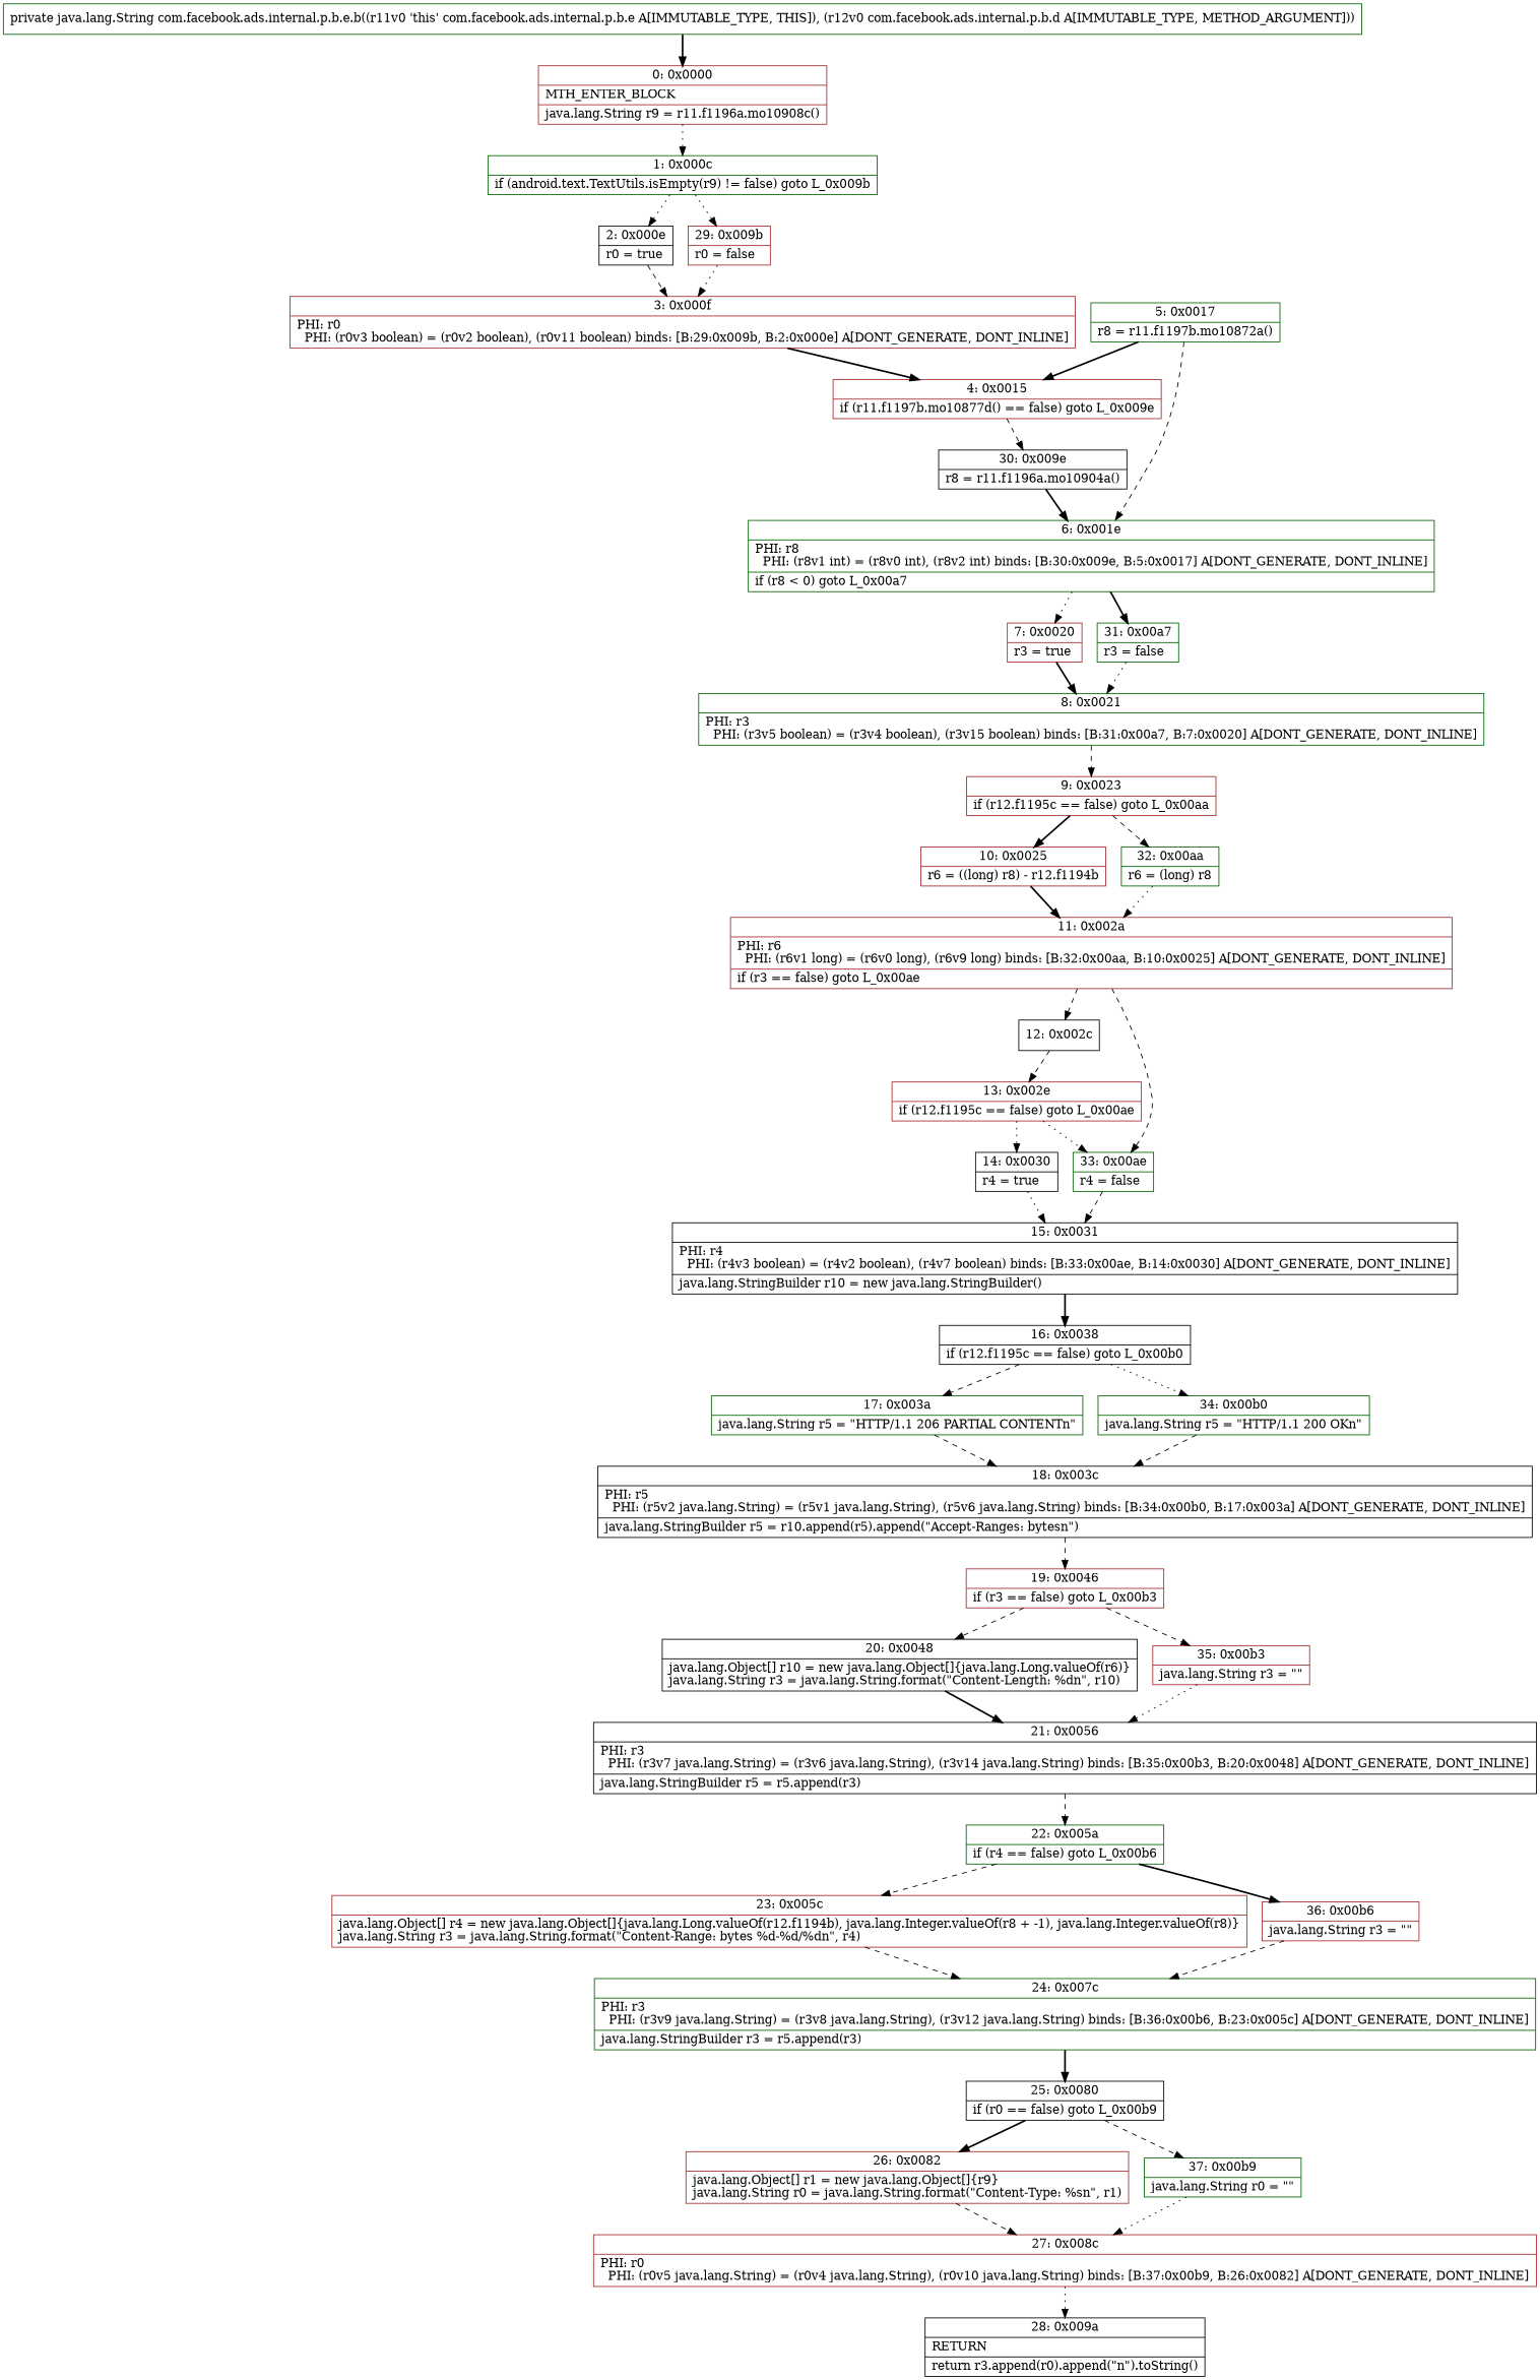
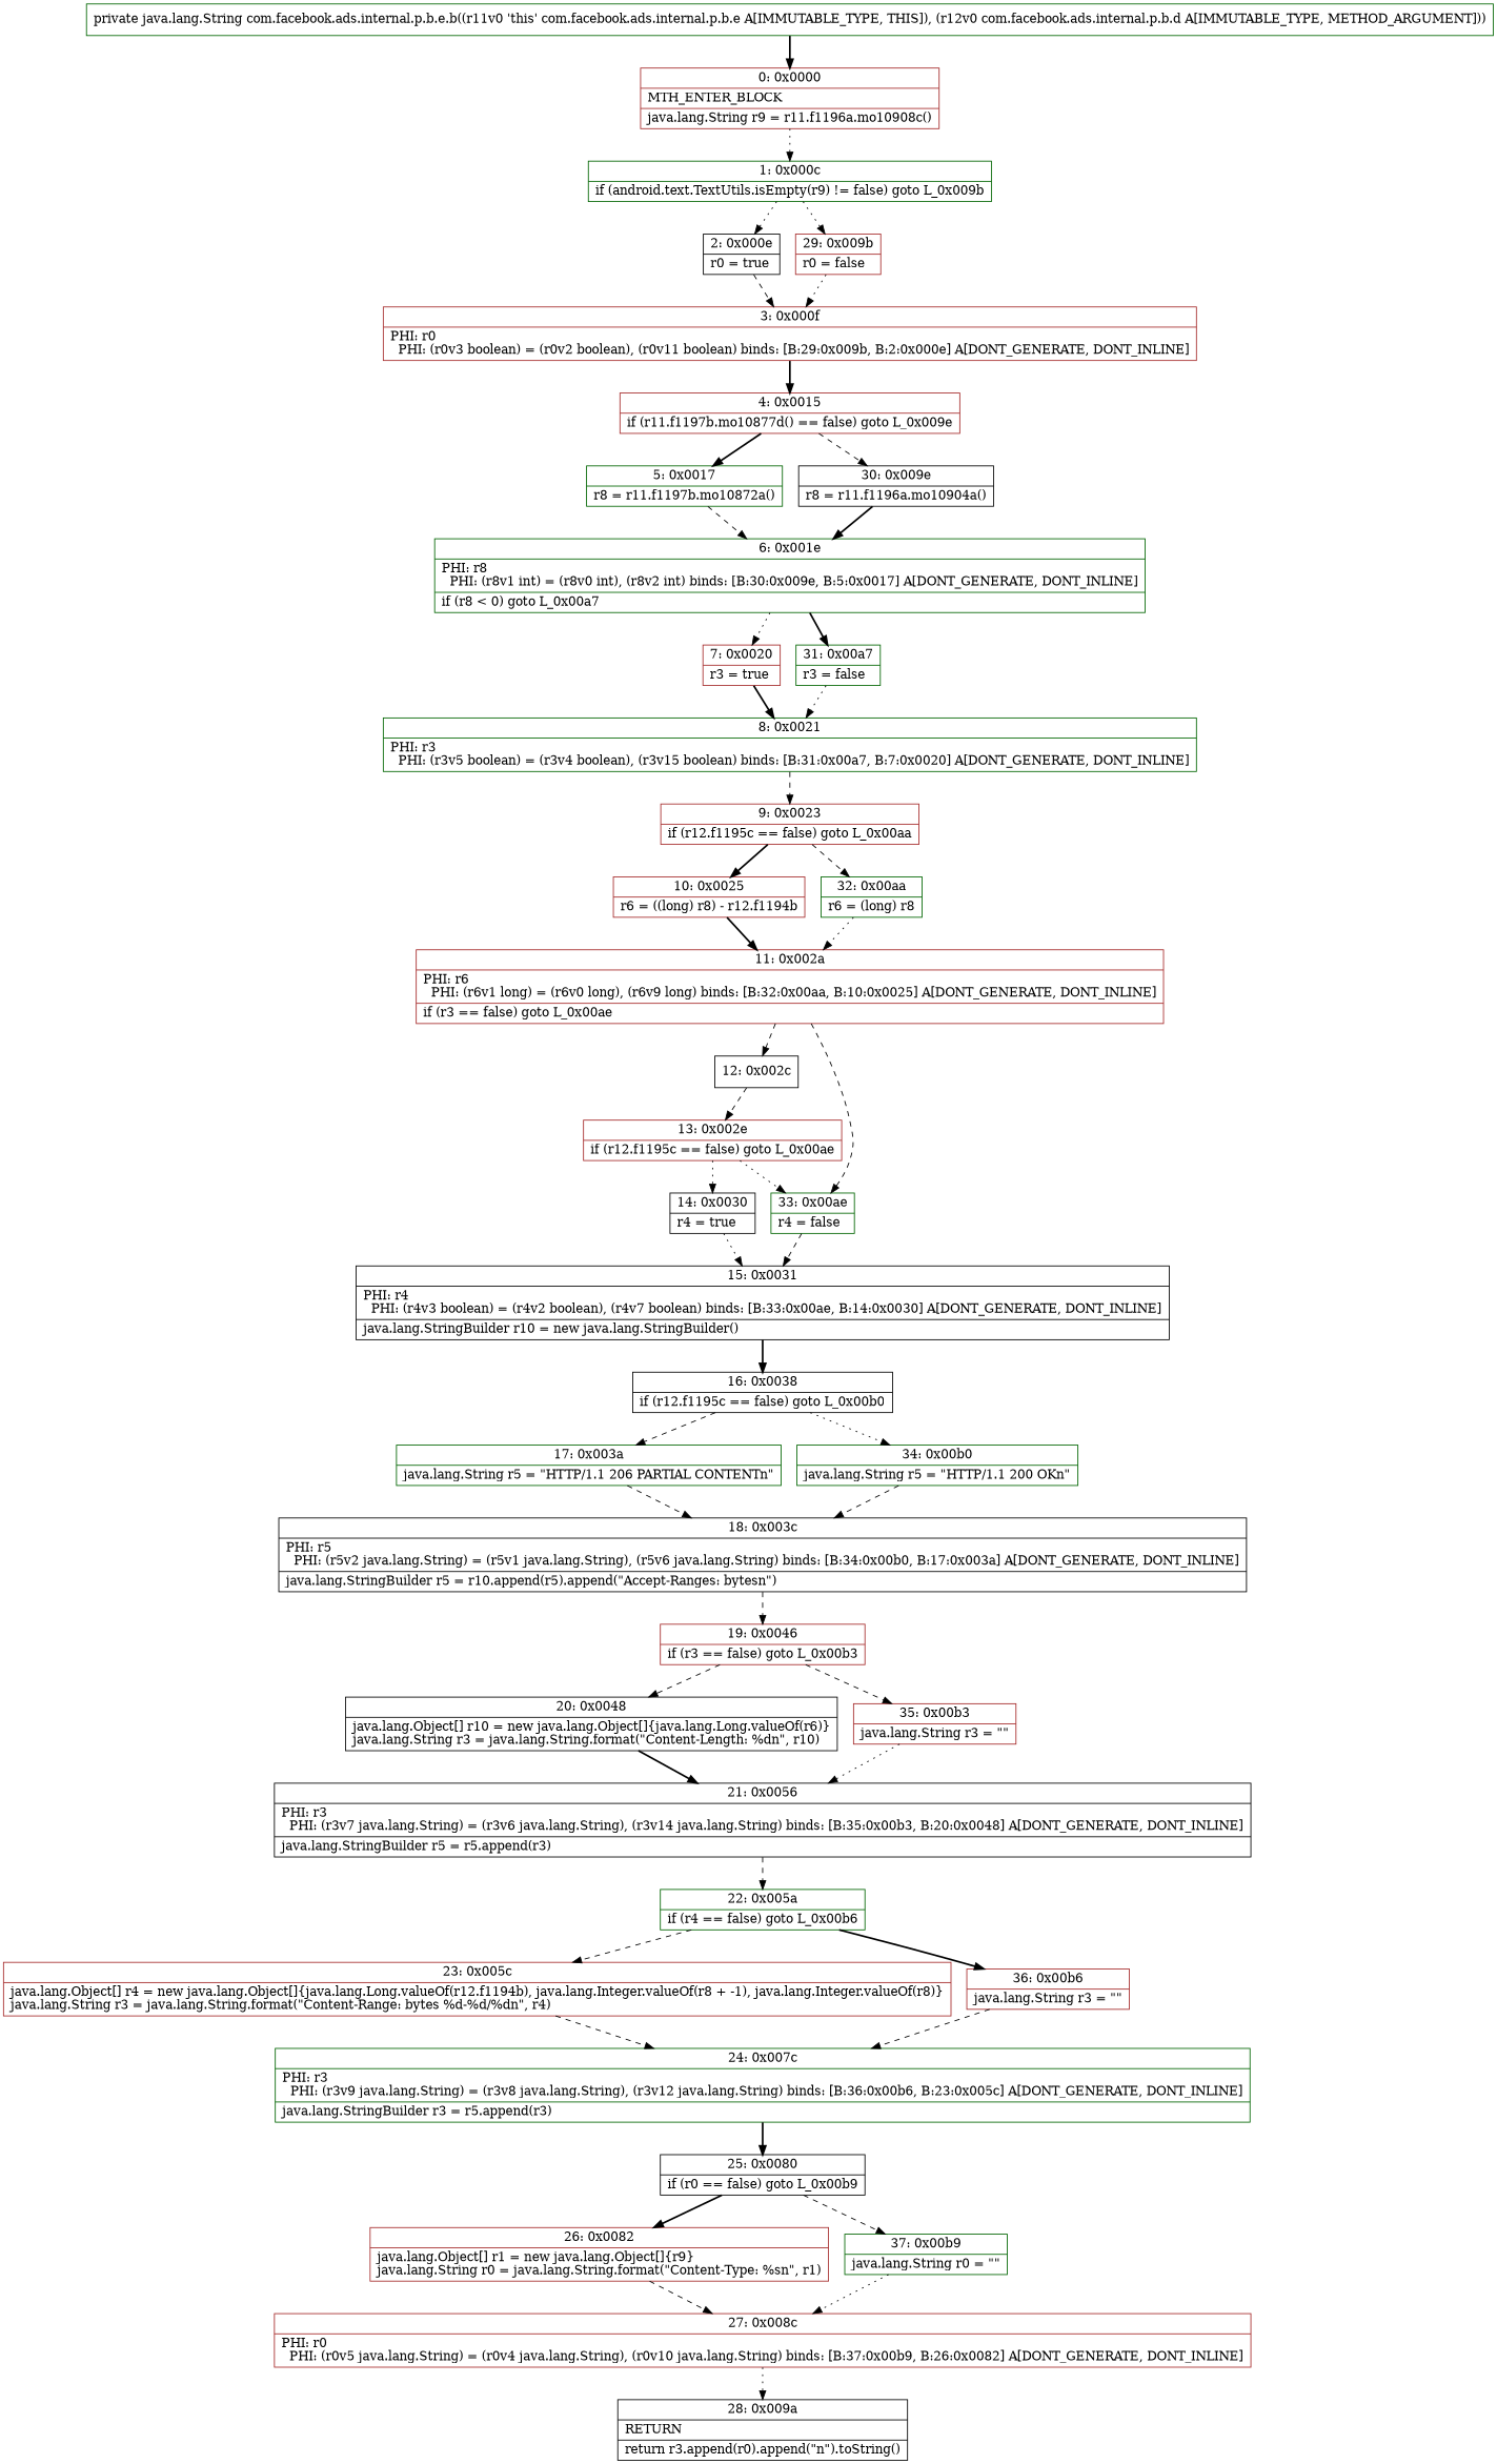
  digraph {
    node [color=brown shape=record]
    edge [style=dashed]
    n1 [label="{0\:\ 0x0000|MTH_ENTER_BLOCK\l|java.lang.String r9 = r11.f1196a.mo10908c()\l}"]
    n2 [color=darkgreen label="{1\:\ 0x000c|if (android.text.TextUtils.isEmpty(r9) != false) goto L_0x009b\l}"]
    n3 [color=black label="{2\:\ 0x000e|r0 = true\l}"]
    n4 [label="{29\:\ 0x009b|r0 = false\l}"]
    n5 [label="{3\:\ 0x000f|PHI: r0 \l  PHI: (r0v3 boolean) = (r0v2 boolean), (r0v11 boolean) binds: [B:29:0x009b, B:2:0x000e] A[DONT_GENERATE, DONT_INLINE]\l}"]
    n6 [label="{4\:\ 0x0015|if (r11.f1197b.mo10877d() == false) goto L_0x009e\l}"]
    n7 [color=darkgreen label="{5\:\ 0x0017|r8 = r11.f1197b.mo10872a()\l}"]
    n8 [color=black label="{30\:\ 0x009e|r8 = r11.f1196a.mo10904a()\l}"]
    n9 [color=darkgreen label="{6\:\ 0x001e|PHI: r8 \l  PHI: (r8v1 int) = (r8v0 int), (r8v2 int) binds: [B:30:0x009e, B:5:0x0017] A[DONT_GENERATE, DONT_INLINE]\l|if (r8 \< 0) goto L_0x00a7\l}"]
    n10 [label="{7\:\ 0x0020|r3 = true\l}"]
    n11 [color=darkgreen label="{31\:\ 0x00a7|r3 = false\l}"]
    n12 [color=darkgreen label="{8\:\ 0x0021|PHI: r3 \l  PHI: (r3v5 boolean) = (r3v4 boolean), (r3v15 boolean) binds: [B:31:0x00a7, B:7:0x0020] A[DONT_GENERATE, DONT_INLINE]\l}"]
    n13 [label="{9\:\ 0x0023|if (r12.f1195c == false) goto L_0x00aa\l}"]
    n14 [label="{10\:\ 0x0025|r6 = ((long) r8) \- r12.f1194b\l}"]
    n15 [color=darkgreen label="{32\:\ 0x00aa|r6 = (long) r8\l}"]
    n16 [label="{11\:\ 0x002a|PHI: r6 \l  PHI: (r6v1 long) = (r6v0 long), (r6v9 long) binds: [B:32:0x00aa, B:10:0x0025] A[DONT_GENERATE, DONT_INLINE]\l|if (r3 == false) goto L_0x00ae\l}"]
    n17 [color=black label="{12\:\ 0x002c}"]
    n18 [color=darkgreen label="{33\:\ 0x00ae|r4 = false\l}"]
    n19 [label="{13\:\ 0x002e|if (r12.f1195c == false) goto L_0x00ae\l}"]
    n20 [color=black label="{15\:\ 0x0031|PHI: r4 \l  PHI: (r4v3 boolean) = (r4v2 boolean), (r4v7 boolean) binds: [B:33:0x00ae, B:14:0x0030] A[DONT_GENERATE, DONT_INLINE]\l|java.lang.StringBuilder r10 = new java.lang.StringBuilder()\l}"]
    n21 [color=black label="{14\:\ 0x0030|r4 = true\l}"]
    n22 [color=black label="{16\:\ 0x0038|if (r12.f1195c == false) goto L_0x00b0\l}"]
    n23 [color=darkgreen label="{17\:\ 0x003a|java.lang.String r5 = \"HTTP\/1.1 206 PARTIAL CONTENTn\"\l}"]
    n24 [color=darkgreen label="{34\:\ 0x00b0|java.lang.String r5 = \"HTTP\/1.1 200 OKn\"\l}"]
    n25 [color=black label="{18\:\ 0x003c|PHI: r5 \l  PHI: (r5v2 java.lang.String) = (r5v1 java.lang.String), (r5v6 java.lang.String) binds: [B:34:0x00b0, B:17:0x003a] A[DONT_GENERATE, DONT_INLINE]\l|java.lang.StringBuilder r5 = r10.append(r5).append(\"Accept\-Ranges: bytesn\")\l}"]
    n26 [label="{19\:\ 0x0046|if (r3 == false) goto L_0x00b3\l}"]
    n27 [color=black label="{20\:\ 0x0048|java.lang.Object[] r10 = new java.lang.Object[]\{java.lang.Long.valueOf(r6)\}\ljava.lang.String r3 = java.lang.String.format(\"Content\-Length: %dn\", r10)\l}"]
    n28 [label="{35\:\ 0x00b3|java.lang.String r3 = \"\"\l}"]
    n29 [color=black label="{21\:\ 0x0056|PHI: r3 \l  PHI: (r3v7 java.lang.String) = (r3v6 java.lang.String), (r3v14 java.lang.String) binds: [B:35:0x00b3, B:20:0x0048] A[DONT_GENERATE, DONT_INLINE]\l|java.lang.StringBuilder r5 = r5.append(r3)\l}"]
    n30 [color=darkgreen label="{22\:\ 0x005a|if (r4 == false) goto L_0x00b6\l}"]
    n31 [label="{23\:\ 0x005c|java.lang.Object[] r4 = new java.lang.Object[]\{java.lang.Long.valueOf(r12.f1194b), java.lang.Integer.valueOf(r8 + \-1), java.lang.Integer.valueOf(r8)\}\ljava.lang.String r3 = java.lang.String.format(\"Content\-Range: bytes %d\-%d\/%dn\", r4)\l}"]
    n32 [label="{36\:\ 0x00b6|java.lang.String r3 = \"\"\l}"]
    n33 [color=darkgreen label="{24\:\ 0x007c|PHI: r3 \l  PHI: (r3v9 java.lang.String) = (r3v8 java.lang.String), (r3v12 java.lang.String) binds: [B:36:0x00b6, B:23:0x005c] A[DONT_GENERATE, DONT_INLINE]\l|java.lang.StringBuilder r3 = r5.append(r3)\l}"]
    n34 [color=black label="{25\:\ 0x0080|if (r0 == false) goto L_0x00b9\l}"]
    n35 [label="{26\:\ 0x0082|java.lang.Object[] r1 = new java.lang.Object[]\{r9\}\ljava.lang.String r0 = java.lang.String.format(\"Content\-Type: %sn\", r1)\l}"]
    n36 [color=darkgreen label="{37\:\ 0x00b9|java.lang.String r0 = \"\"\l}"]
    n37 [label="{27\:\ 0x008c|PHI: r0 \l  PHI: (r0v5 java.lang.String) = (r0v4 java.lang.String), (r0v10 java.lang.String) binds: [B:37:0x00b9, B:26:0x0082] A[DONT_GENERATE, DONT_INLINE]\l}"]
    n38 [color=black label="{28\:\ 0x009a|RETURN\l|return r3.append(r0).append(\"n\").toString()\l}"]
    n39 [color=darkgreen label="{private java.lang.String com.facebook.ads.internal.p.b.e.b((r11v0 'this' com.facebook.ads.internal.p.b.e A[IMMUTABLE_TYPE, THIS]), (r12v0 com.facebook.ads.internal.p.b.d A[IMMUTABLE_TYPE, METHOD_ARGUMENT])) }"]
    n1 -> n2 [style=dotted]
    n2 -> n3 [style=dotted]
    n2 -> n4 [style=dotted]
    n3 -> n5
    n4 -> n5 [style=dotted]
    n5 -> n6 [style=bold]
-   n7 -> n6 [style=bold]
+   n6 -> n7 [style=bold]
    n6 -> n8
    n7 -> n9
    n8 -> n9 [style=bold]
    n9 -> n10 [style=dotted]
    n9 -> n11 [style=bold]
    n10 -> n12 [style=bold]
    n11 -> n12 [style=dotted]
    n12 -> n13
    n13 -> n14 [style=bold]
    n13 -> n15
    n14 -> n16 [style=bold]
    n15 -> n16 [style=dotted]
    n16 -> n17
    n16 -> n18
    n17 -> n19
    n18 -> n20
    n19 -> n18 [style=dotted]
    n19 -> n21 [style=dotted]
    n20 -> n22 [style=bold]
    n21 -> n20 [style=dotted]
    n22 -> n23
    n22 -> n24 [style=dotted]
    n23 -> n25
    n24 -> n25
    n25 -> n26
    n26 -> n27
    n26 -> n28
    n27 -> n29 [style=bold]
    n28 -> n29 [style=dotted]
    n29 -> n30
    n30 -> n31
    n30 -> n32 [style=bold]
    n31 -> n33
    n32 -> n33
    n33 -> n34 [style=bold]
    n34 -> n35 [style=bold]
    n34 -> n36
    n35 -> n37
    n36 -> n37 [style=dotted]
    n37 -> n38 [style=dotted]
    n39 -> n1 [style=bold]
  }
